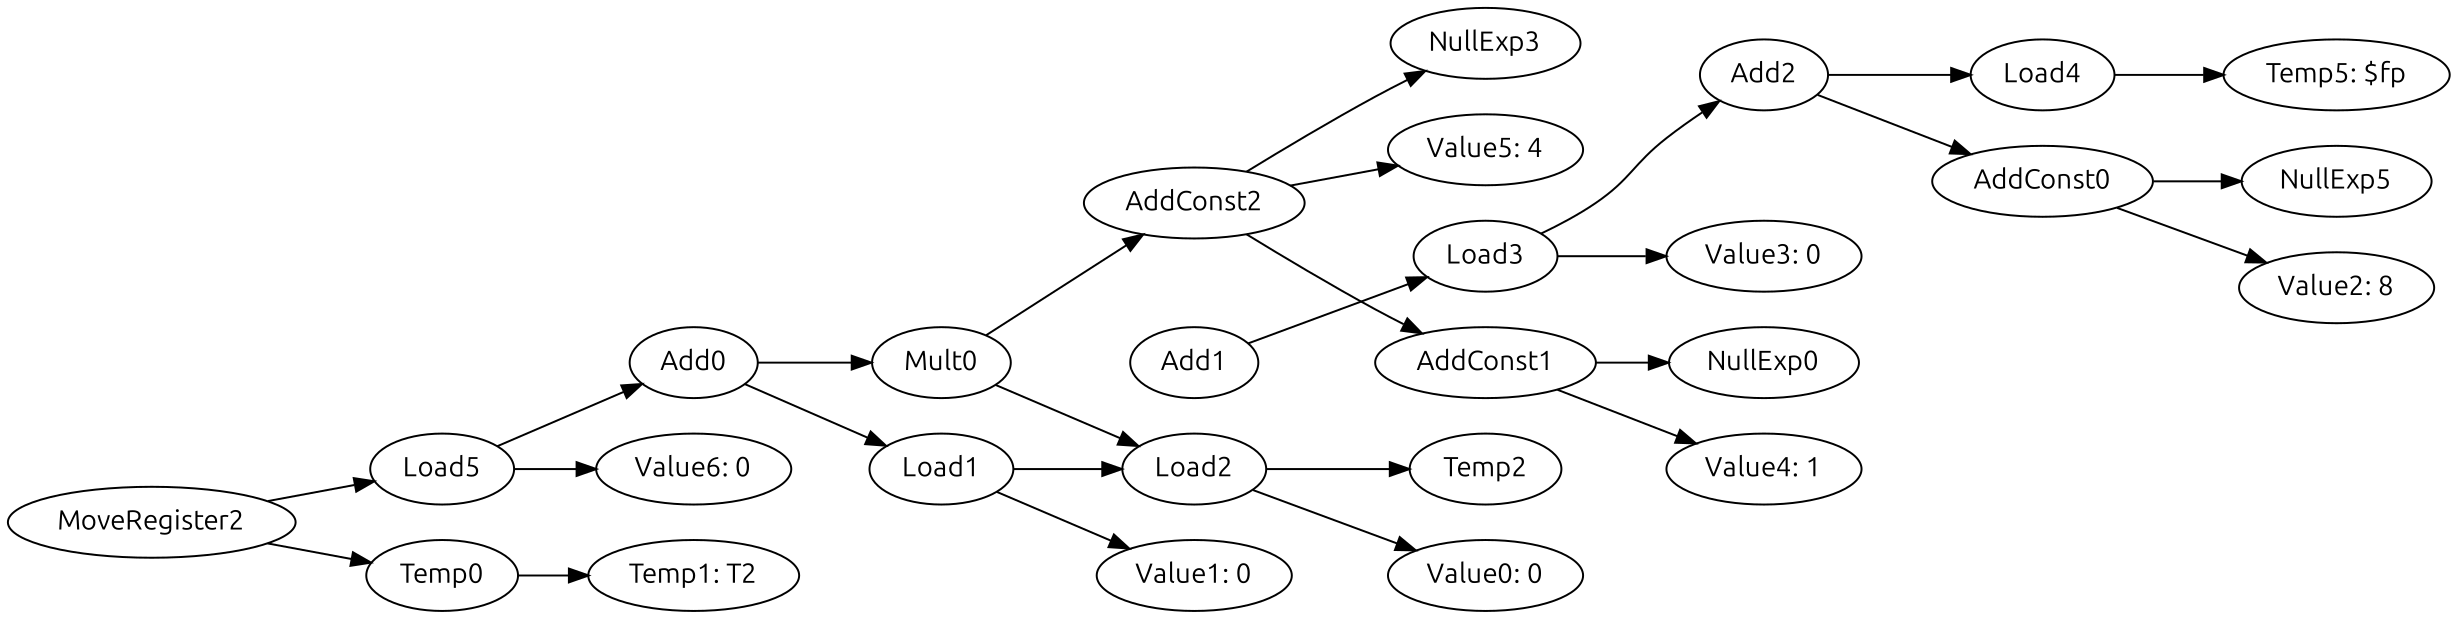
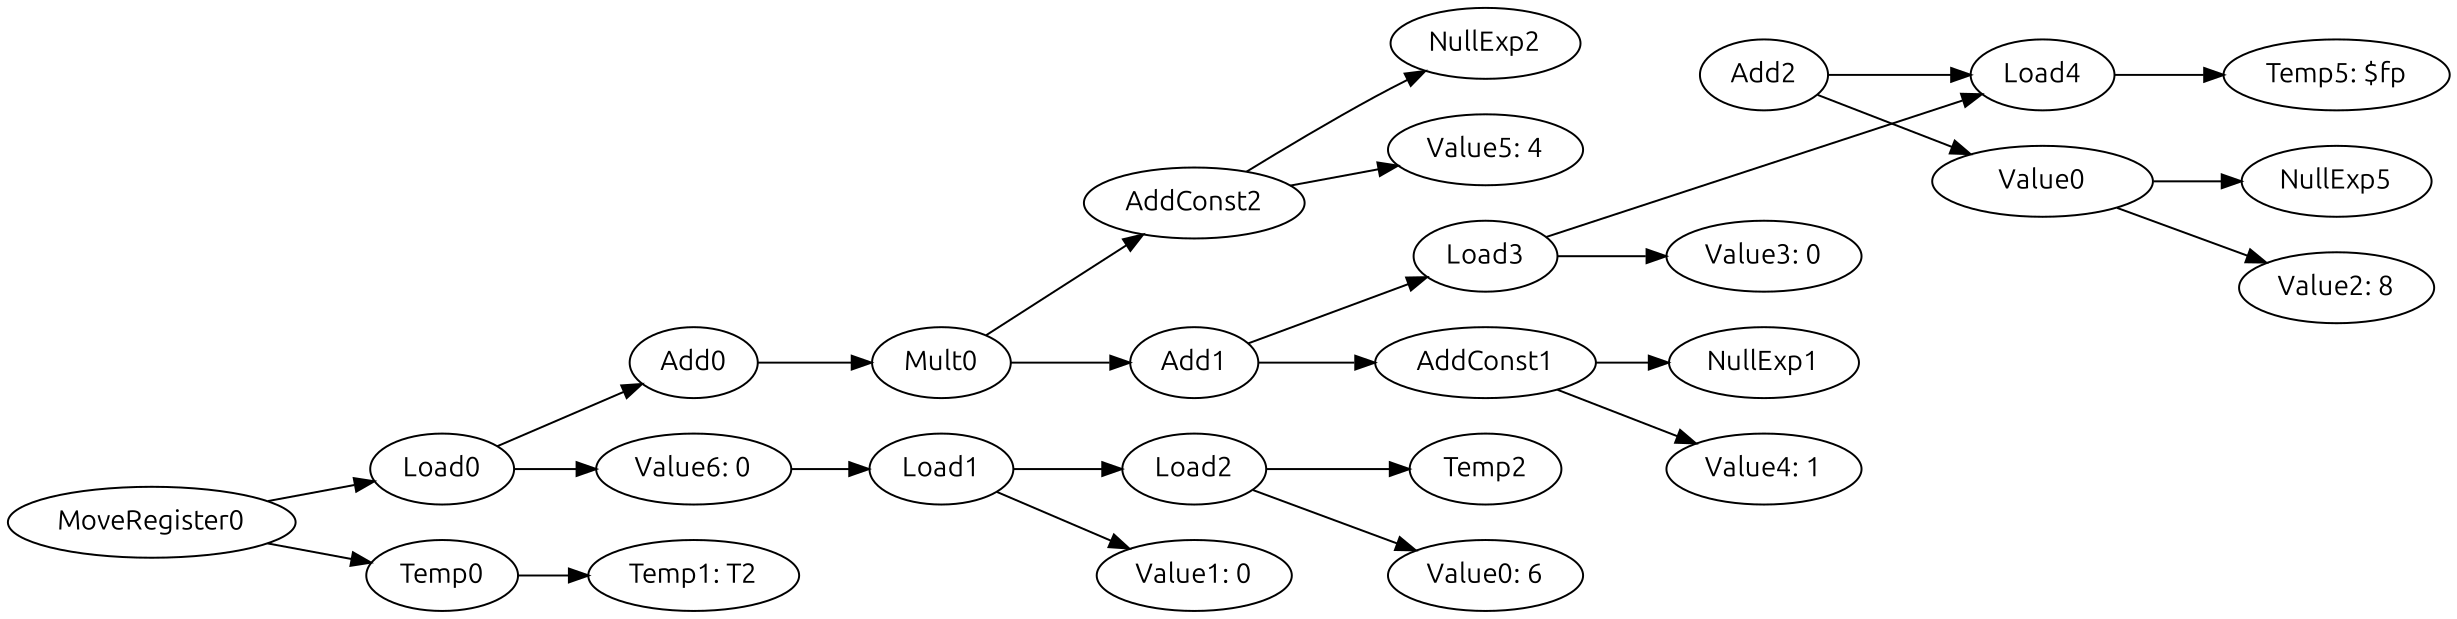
  digraph {
    fontname=Ubuntu
    ordering=out
    rankdir=LR
    node [fontname=Ubuntu]
    edge [fontname=Ubuntu]
-   Load0 [label=Load5]
+   Load0
    Add0
    "Value6: 0"
    Mult0
    Load1
    AddConst2
    Add1
    Load2
    "Value1: 0"
-   NullExp2 [label=NullExp3]
+   NullExp2
    "Value5: 4"
    Load3
    AddConst1
    Add2
    "Value3: 0"
-   NullExp1 [label=NullExp0]
+   NullExp1
    "Value4: 1"
    n18 [label=Load4]
-   AddConst0
-   MoveRegister0 [label=MoveRegister2]
+   AddConst0 [label=Value0]
+   MoveRegister0
    Temp0
    "Temp1: T2"
    Temp2
-   "Value0: 0"
+   "Value0: 0" [label="Value0: 6"]
    "Temp5: $fp"
    n26 [label=NullExp5]
    "Value2: 8"
    Load0 -> Add0
    Load0 -> "Value6: 0"
    Add0 -> Mult0
-   Add0 -> Load1
+   "Value6: 0" -> Load1
    Mult0 -> AddConst2
-   Mult0 -> Load2
+   Mult0 -> Add1
    Load1 -> Load2
    Load1 -> "Value1: 0"
    AddConst2 -> NullExp2
    AddConst2 -> "Value5: 4"
    Add1 -> Load3
-   AddConst2 -> AddConst1
+   Add1 -> AddConst1
    Load2 -> Temp2
    Load2 -> "Value0: 0"
-   Load3 -> Add2
+   Load3 -> n18
    Load3 -> "Value3: 0"
    AddConst1 -> NullExp1
    AddConst1 -> "Value4: 1"
    Add2 -> n18
    Add2 -> AddConst0
    n18 -> "Temp5: $fp"
    AddConst0 -> n26
    AddConst0 -> "Value2: 8"
    MoveRegister0 -> Load0
    MoveRegister0 -> Temp0
    Temp0 -> "Temp1: T2"
  }
